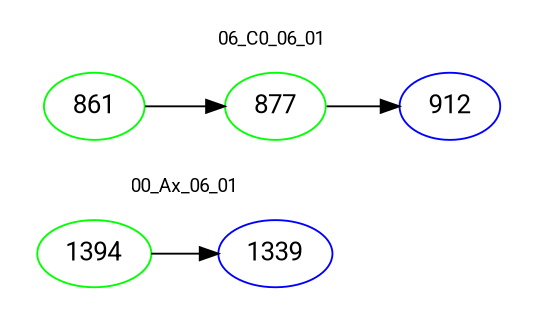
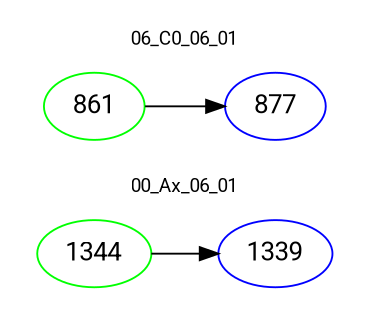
  digraph {
    fontname=Roboto
    rankdir=LR
    node [color=blue fontname=Roboto]
    edge [color=black fontname=Roboto]
-   n1 [color=green label=1394]
+   n1 [color=green label=1344]
    n2 [label=1339]
    n3 [color=green label=861]
-   n4 [color=green label=877]
-   n5 [label=912]
+   n4 [label=877]
    subgraph cluster_1 {
      color=white
      fontsize=10
      label="00_Ax_06_01"
      n1
      n2
    }
    subgraph cluster_2 {
      color=white
      fontsize=10
      label="06_C0_06_01"
      n3
      n4
-     n5
    }
    n1 -> n2
    n3 -> n4
-   n4 -> n5
  }
